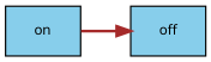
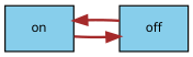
  digraph {
    compound=true
    fontname=Verdana
    fontsize=10
    rankdir=LR
    node [fontname=Verdana fontsize=10 shape=record style=filled fillcolor=skyblue]
    edge [color=brown style=bold]
    on
    off
    on -> off
+   off -> on
  }
